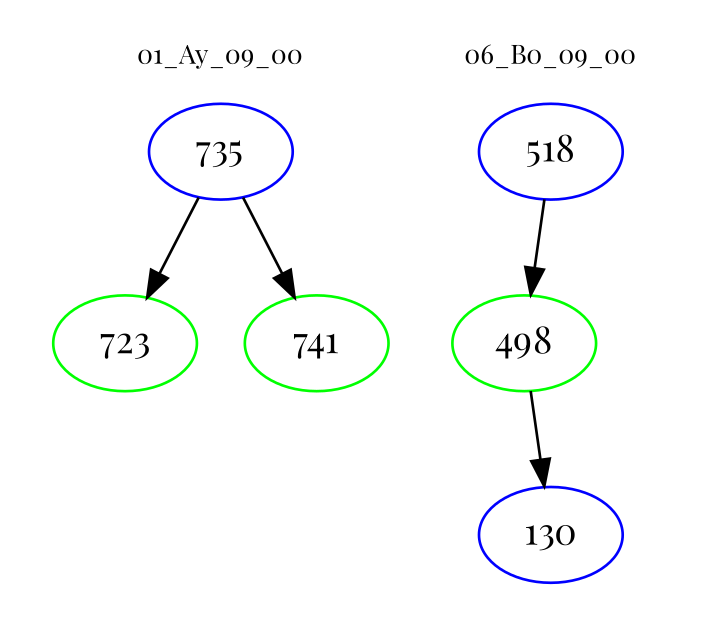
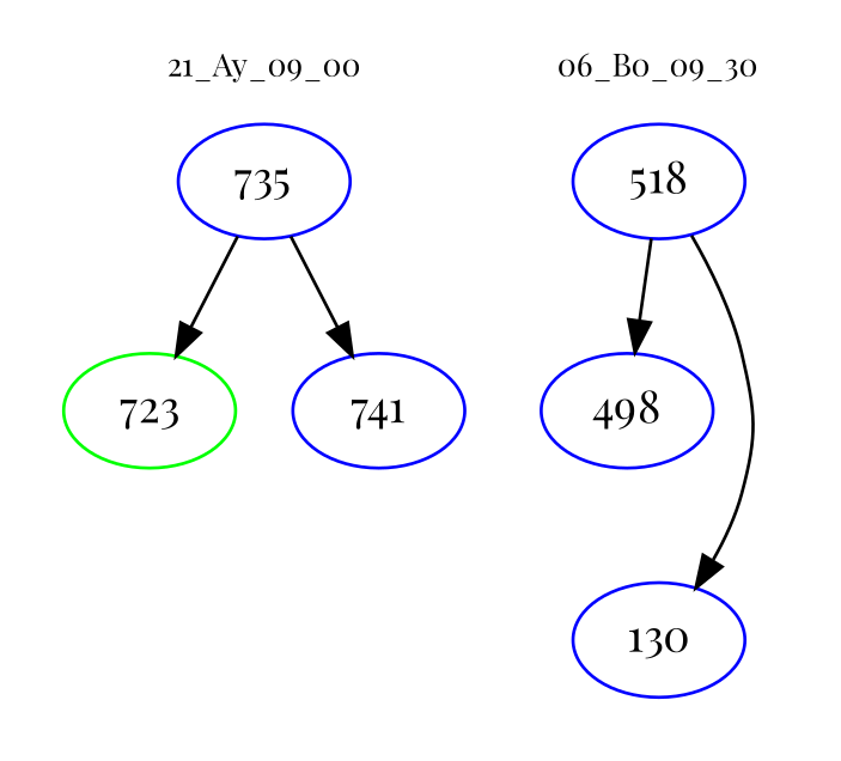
  digraph {
    fontname="Playfair Display"
    node [color=blue fontname="Playfair Display"]
    edge [color=black fontname="Playfair Display"]
    n1 [label=735]
    n2 [color=green label=723]
-   n3 [color=green label=741]
+   n3 [label=741]
    n4 [label=518]
-   n5 [color=green label=498]
+   n5 [label=498]
    n6 [label=130]
    subgraph cluster_1 {
      color=white
      fontsize=10
-     label="01_Ay_09_00"
+     label="21_Ay_09_00"
      n1
      n2
      n3
    }
    subgraph cluster_2 {
      color=white
      fontsize=10
-     label="06_B0_09_00"
+     label="06_B0_09_30"
      n4
      n5
      n6
    }
    n1 -> n2
    n1 -> n3
    n4 -> n5
-   n5 -> n6
+   n4 -> n6
  }
